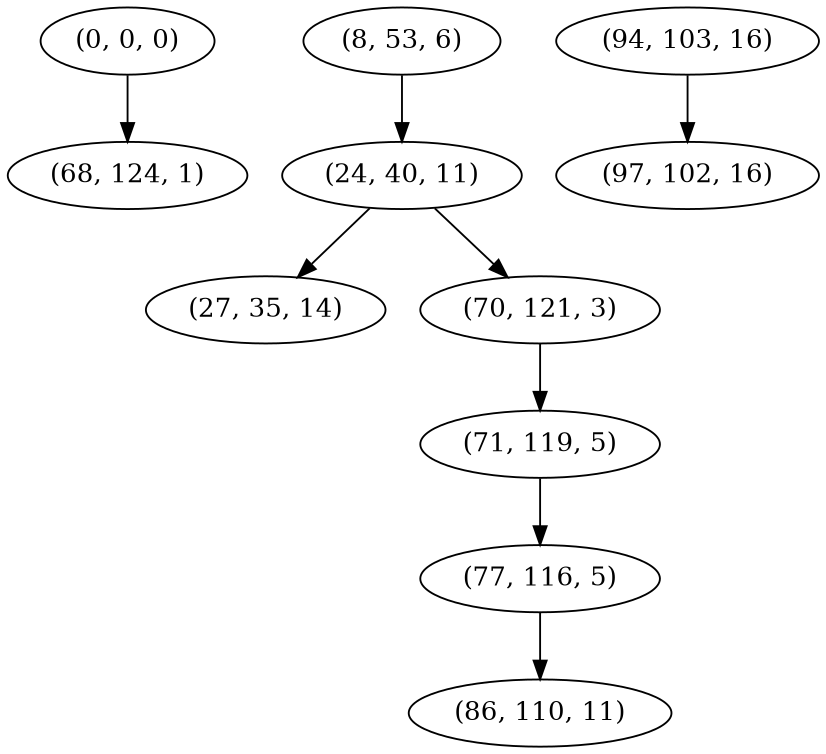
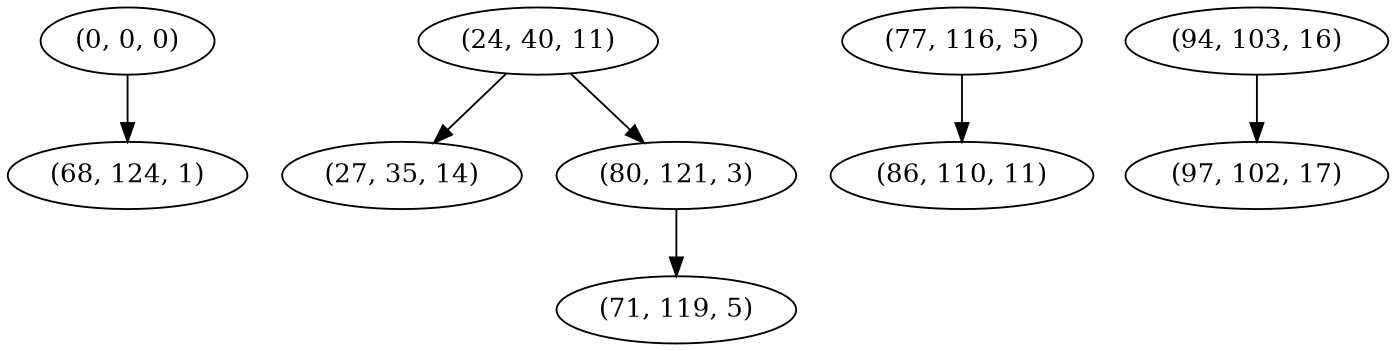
  digraph {
    "(0, 0, 0)"
    "(68, 124, 1)"
-   "(8, 53, 6)"
    "(24, 40, 11)"
    "(27, 35, 14)"
-   "(70, 121, 3)"
+   "(70, 121, 3)" [label="(80, 121, 3)"]
    n7 [label="(71, 119, 5)"]
    n8 [label="(77, 116, 5)"]
    "(86, 110, 11)"
    "(94, 103, 16)"
-   "(97, 102, 17)" [label="(97, 102, 16)"]
+   "(97, 102, 17)"
    "(0, 0, 0)" -> "(68, 124, 1)"
-   "(8, 53, 6)" -> "(24, 40, 11)"
    "(24, 40, 11)" -> "(27, 35, 14)"
    "(24, 40, 11)" -> "(70, 121, 3)"
    "(70, 121, 3)" -> n7
-   n7 -> n8
    n8 -> "(86, 110, 11)"
    "(94, 103, 16)" -> "(97, 102, 17)"
  }
